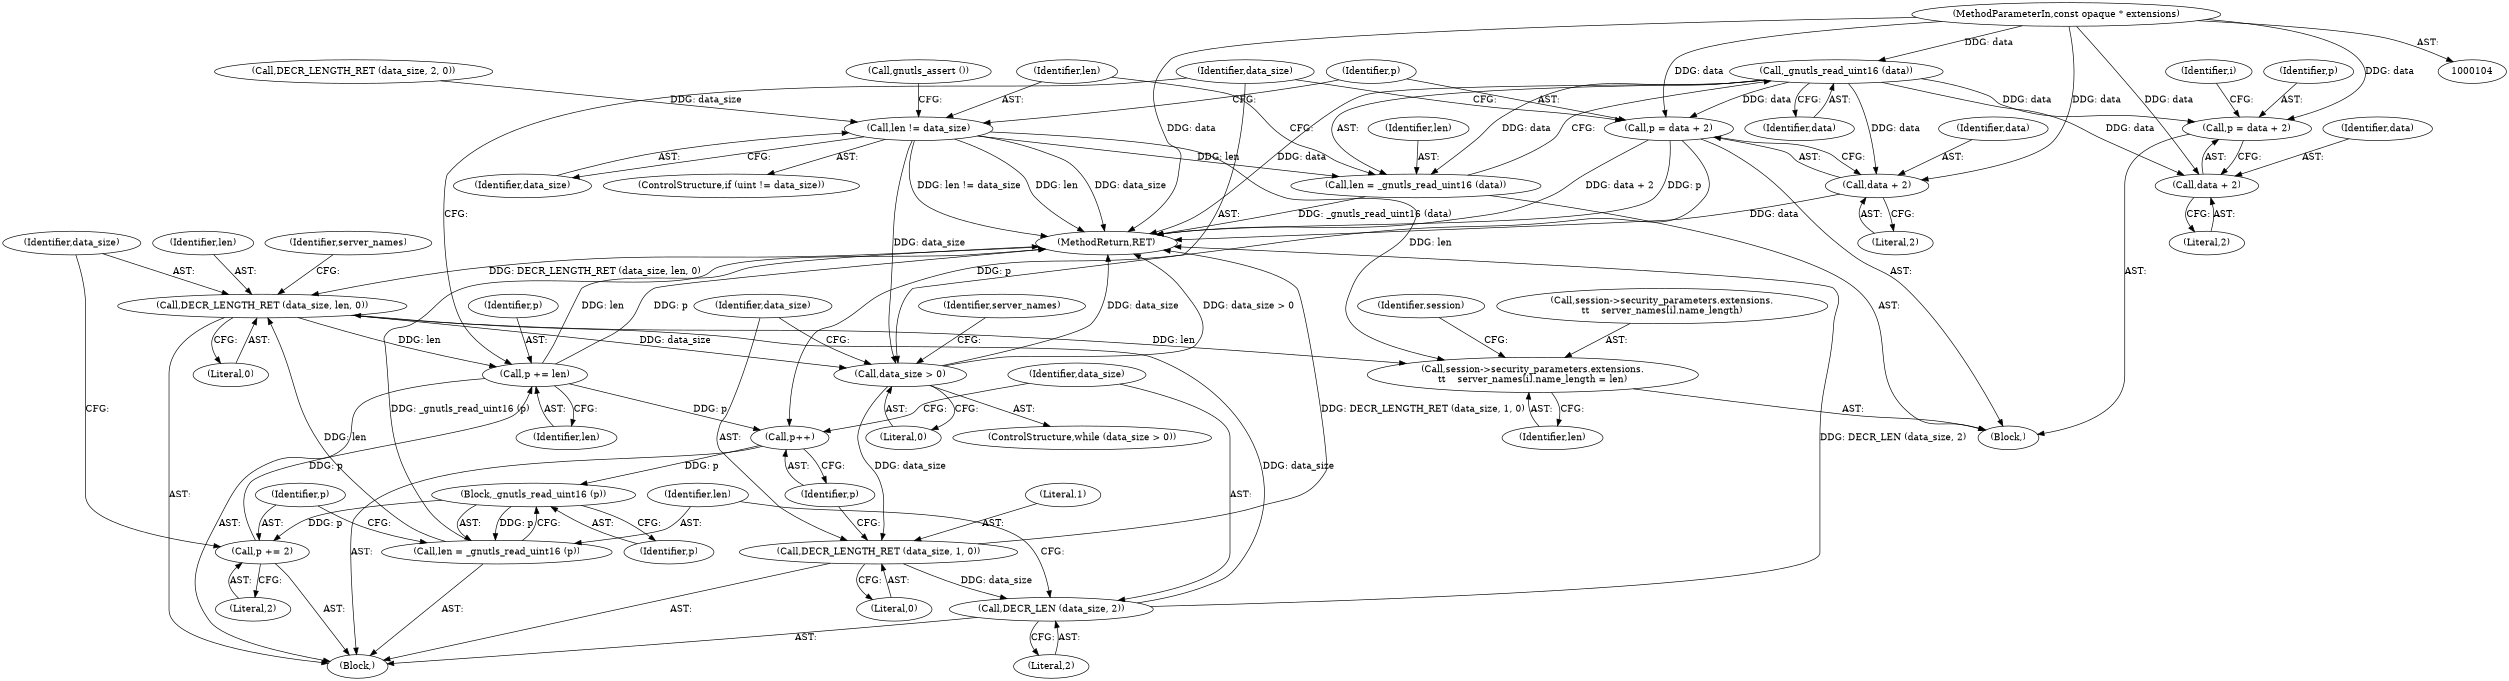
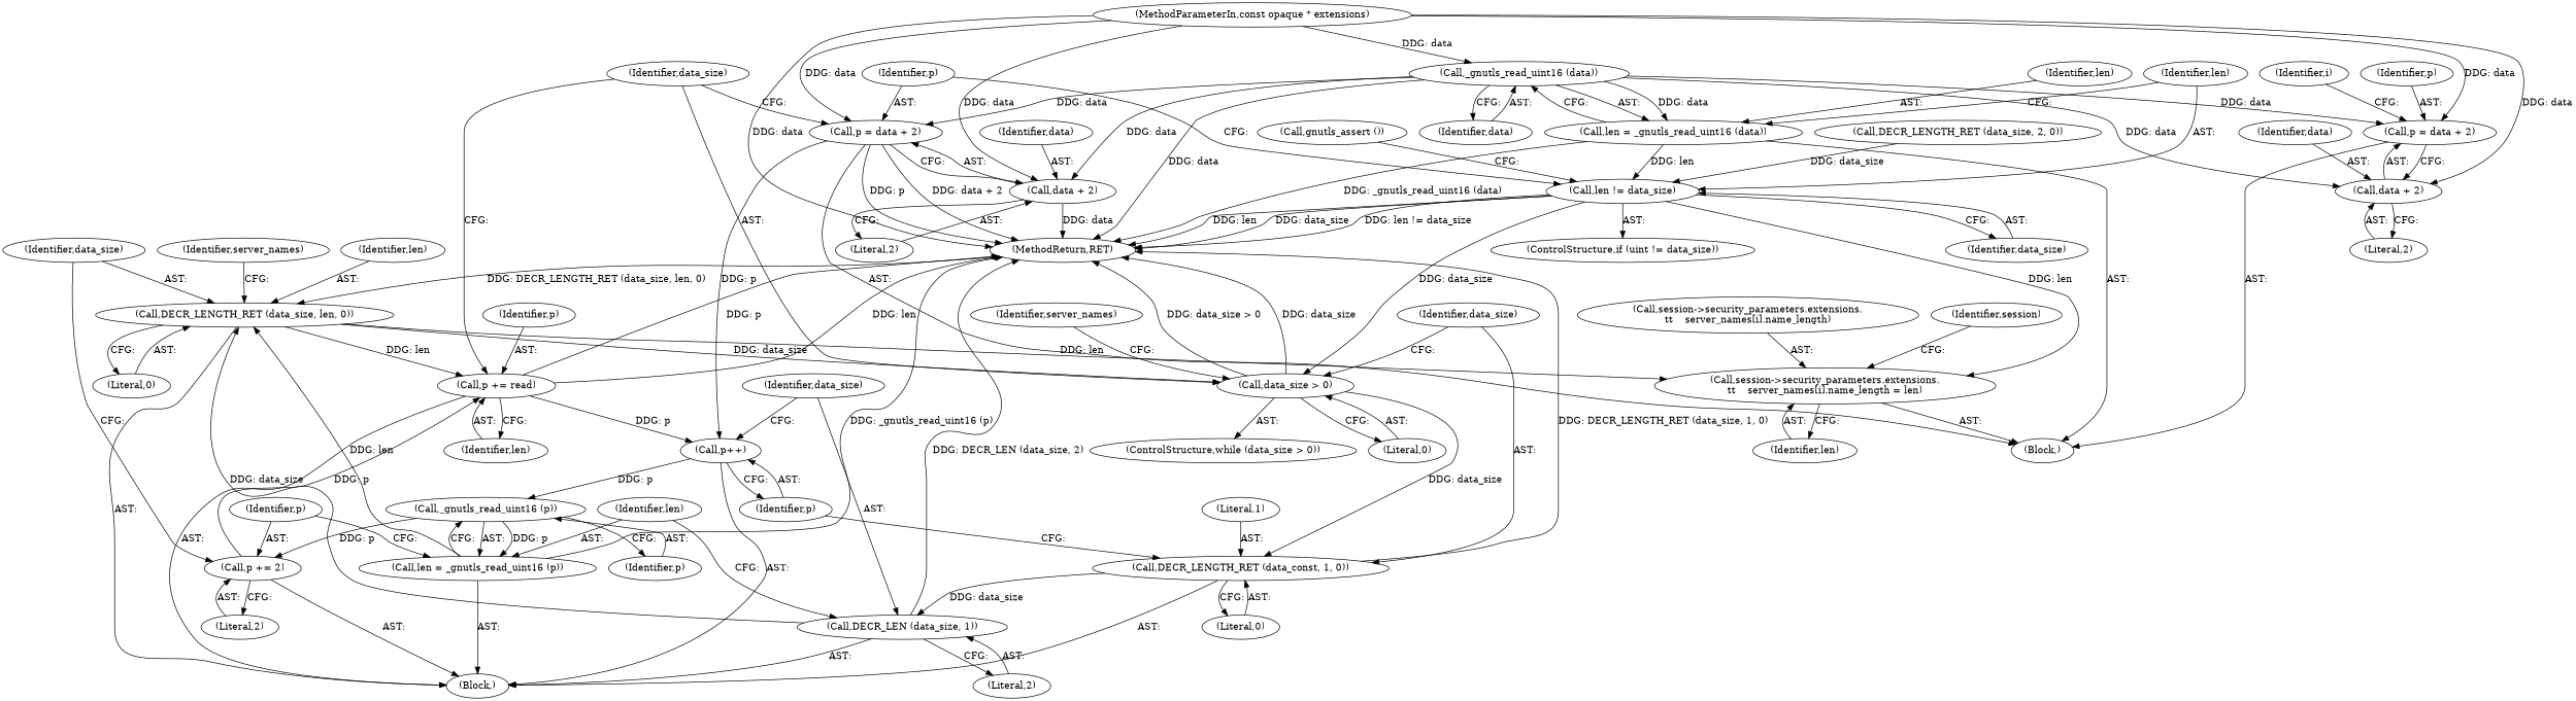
  digraph {
    n1 [label="(Call,_gnutls_read_uint16 (data))"]
    n2 [label="(Call,len = _gnutls_read_uint16 (data))"]
    n3 [label="(Call,p = data + 2)"]
    n4 [label="(Call,data + 2)"]
    n5 [label="(Call,p = data + 2)"]
    n6 [label="(Call,data + 2)"]
    n7 [label="(MethodReturn,RET)"]
    n8 [label="(Identifier,data)"]
    n9 [label="(Call,len != data_size)"]
    n10 [label="(Block,)"]
    n11 [label="(Call,p++)"]
    n12 [label="(Literal,2)"]
    n13 [label="(Literal,2)"]
    n14 [label="(Call,DECR_LENGTH_RET (data_size, len, 0))"]
    n15 [label="(MethodParameterIn,const opaque * extensions)"]
-   1000104
    n17 [label="(Call,data_size > 0)"]
    n18 [label="(Call,session->security_parameters.extensions.\n\t\t    server_names[i].name_length = len)"]
    n19 [label="(Identifier,data_size)"]
    n20 [label="(ControlStructure,if (uint != data_size))"]
-   n21 [label="(Call,DECR_LENGTH_RET (data_size, 1, 0))"]
+   n21 [label="(Call,DECR_LENGTH_RET (data_const, 1, 0))"]
    n22 [label="(ControlStructure,while (data_size > 0))"]
    n23 [label="(Literal,0)"]
    n24 [label="(Identifier,len)"]
-   n25 [label="(Call,DECR_LEN (data_size, 2))"]
+   n25 [label="(Call,DECR_LEN (data_size, 1))"]
    n26 [label="(Literal,0)"]
    n27 [label="(Block,)"]
    n28 [label="(Literal,2)"]
-   n29 [label="(Call,p += len)"]
+   n29 [label="(Call,p += read)"]
    n30 [label="(Literal,0)"]
    n31 [label="(Identifier,len)"]
-   n32 [label="(Block,_gnutls_read_uint16 (p))"]
+   n32 [label="(Call,_gnutls_read_uint16 (p))"]
    n33 [label="(Identifier,p)"]
    n34 [label="(Call,len = _gnutls_read_uint16 (p))"]
    n35 [label="(Call,p += 2)"]
    n36 [label="(Identifier,p)"]
    n37 [label="(Literal,2)"]
    n38 [label="(Identifier,i)"]
    n39 [label="(Identifier,p)"]
    n40 [label="(Identifier,data_size)"]
    n41 [label="(Identifier,data)"]
    n42 [label="(Identifier,data)"]
    n43 [label="(Identifier,session)"]
    n44 [label="(Identifier,server_names)"]
    n45 [label="(Identifier,len)"]
    n46 [label="(Literal,1)"]
    n47 [label="(Call,DECR_LENGTH_RET (data_size, 2, 0))"]
    n48 [label="(Identifier,len)"]
    n49 [label="(Identifier,len)"]
    n50 [label="(Call,session->security_parameters.extensions.\n\t\t    server_names[i].name_length)"]
    n51 [label="(Identifier,p)"]
    n52 [label="(Identifier,p)"]
    n53 [label="(Identifier,len)"]
    n54 [label="(Identifier,data_size)"]
    n55 [label="(Identifier,data_size)"]
    n56 [label="(Identifier,data_size)"]
    n57 [label="(Identifier,server_names)"]
    n58 [label="(Identifier,p)"]
    n59 [label="(Call,gnutls_assert ())"]
    n1 -> n2 [label="AST: "]
    n1 -> n2 [label="DDG: data"]
    n1 -> n3 [label="DDG: data"]
    n1 -> n4 [label="DDG: data"]
    n1 -> n5 [label="DDG: data"]
    n1 -> n6 [label="DDG: data"]
    n1 -> n7 [label="DDG: data"]
    n1 -> n8 [label="CFG: "]
    n2 -> n1 [label="CFG: "]
    n2 -> n7 [label="DDG: _gnutls_read_uint16 (data)"]
-   n9 -> n2 [label="DDG: len"]
+   n2 -> n9 [label="DDG: len"]
    n2 -> n10 [label="AST: "]
    n3 -> n4 [label="CFG: "]
    n3 -> n7 [label="DDG: data + 2"]
    n3 -> n7 [label="DDG: p"]
    n3 -> n10 [label="AST: "]
    n3 -> n11 [label="DDG: p"]
    n4 -> n3 [label="AST: "]
    n4 -> n7 [label="DDG: data"]
    n4 -> n12 [label="CFG: "]
    n5 -> n6 [label="CFG: "]
    n5 -> n10 [label="AST: "]
    n6 -> n5 [label="AST: "]
    n6 -> n13 [label="CFG: "]
    n7 -> n14 [label="DDG: DECR_LENGTH_RET (data_size, len, 0)"]
    n8 -> n1 [label="AST: "]
    n9 -> n7 [label="DDG: data_size"]
    n9 -> n7 [label="DDG: len != data_size"]
    n9 -> n7 [label="DDG: len"]
    n9 -> n17 [label="DDG: data_size"]
    n9 -> n18 [label="DDG: len"]
    n9 -> n19 [label="CFG: "]
    n9 -> n20 [label="AST: "]
    n11 -> n27 [label="AST: "]
    n11 -> n32 [label="DDG: p"]
    n11 -> n33 [label="CFG: "]
    n12 -> n4 [label="AST: "]
    n13 -> n6 [label="AST: "]
    n14 -> n17 [label="DDG: data_size"]
    n14 -> n18 [label="DDG: len"]
    n14 -> n27 [label="AST: "]
    n14 -> n29 [label="DDG: len"]
    n14 -> n30 [label="CFG: "]
    n15 -> n1 [label="DDG: data"]
    n15 -> n3 [label="DDG: data"]
    n15 -> n4 [label="DDG: data"]
    n15 -> n5 [label="DDG: data"]
    n15 -> n6 [label="DDG: data"]
    n15 -> n7 [label="DDG: data"]
-   n15 -> 1000104 [label="AST: "]
    n17 -> n7 [label="DDG: data_size"]
    n17 -> n7 [label="DDG: data_size > 0"]
    n17 -> n21 [label="DDG: data_size"]
    n17 -> n22 [label="AST: "]
    n17 -> n23 [label="CFG: "]
    n18 -> n10 [label="AST: "]
    n18 -> n24 [label="CFG: "]
    n19 -> n9 [label="AST: "]
    n21 -> n7 [label="DDG: DECR_LENGTH_RET (data_size, 1, 0)"]
    n21 -> n25 [label="DDG: data_size"]
    n21 -> n26 [label="CFG: "]
    n21 -> n27 [label="AST: "]
    n23 -> n17 [label="AST: "]
    n24 -> n18 [label="AST: "]
    n25 -> n7 [label="DDG: DECR_LEN (data_size, 2)"]
    n25 -> n14 [label="DDG: data_size"]
    n25 -> n27 [label="AST: "]
    n25 -> n28 [label="CFG: "]
    n26 -> n21 [label="AST: "]
    n28 -> n25 [label="AST: "]
    n29 -> n7 [label="DDG: p"]
    n29 -> n7 [label="DDG: len"]
    n29 -> n11 [label="DDG: p"]
    n29 -> n27 [label="AST: "]
    n29 -> n31 [label="CFG: "]
    n30 -> n14 [label="AST: "]
    n31 -> n29 [label="AST: "]
    n32 -> n34 [label="AST: "]
    n32 -> n34 [label="DDG: p"]
    n32 -> n35 [label="DDG: p"]
    n32 -> n36 [label="CFG: "]
    n33 -> n11 [label="AST: "]
    n33 -> n21 [label="CFG: "]
    n34 -> n7 [label="DDG: _gnutls_read_uint16 (p)"]
    n34 -> n14 [label="DDG: len"]
    n34 -> n27 [label="AST: "]
    n34 -> n32 [label="CFG: "]
    n35 -> n27 [label="AST: "]
    n35 -> n29 [label="DDG: p"]
    n35 -> n37 [label="CFG: "]
    n36 -> n32 [label="AST: "]
    n37 -> n35 [label="AST: "]
    n38 -> n5 [label="CFG: "]
    n39 -> n29 [label="AST: "]
    n40 -> n11 [label="CFG: "]
    n40 -> n25 [label="AST: "]
    n41 -> n6 [label="AST: "]
    n42 -> n4 [label="AST: "]
    n43 -> n18 [label="CFG: "]
    n44 -> n17 [label="CFG: "]
    n45 -> n2 [label="CFG: "]
    n45 -> n9 [label="AST: "]
    n46 -> n21 [label="AST: "]
    n47 -> n9 [label="DDG: data_size"]
    n48 -> n25 [label="CFG: "]
    n48 -> n34 [label="AST: "]
    n49 -> n2 [label="AST: "]
    n50 -> n18 [label="AST: "]
    n51 -> n3 [label="AST: "]
    n51 -> n9 [label="CFG: "]
    n52 -> n34 [label="CFG: "]
    n52 -> n35 [label="AST: "]
    n53 -> n14 [label="AST: "]
    n54 -> n3 [label="CFG: "]
    n54 -> n17 [label="AST: "]
    n54 -> n29 [label="CFG: "]
    n55 -> n14 [label="AST: "]
    n55 -> n35 [label="CFG: "]
    n56 -> n17 [label="CFG: "]
    n56 -> n21 [label="AST: "]
    n57 -> n14 [label="CFG: "]
    n58 -> n5 [label="AST: "]
    n59 -> n9 [label="CFG: "]
  }
